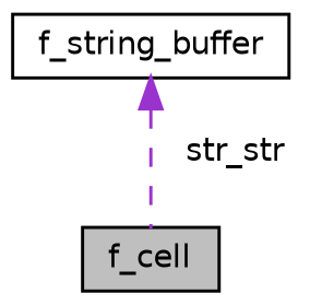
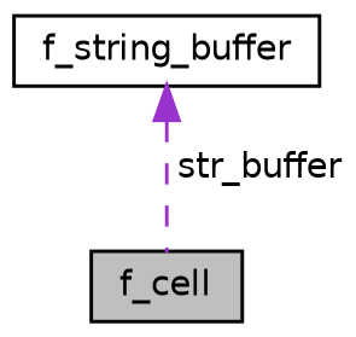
  digraph {
    node [color=black fontname=Helvetica fontsize=10 shape=record style=filled]
    n1 [fillcolor=grey75 fontcolor=black height=0.2 label=f_cell width=0.4]
    n2 [fillcolor=white height=0.2 label=f_string_buffer width=0.4]
-   n2 -> n1 [color=darkorchid3 dir=back fontname=Helvetica fontsize=10 label=" str_str" labelfontname=Helvetica labelfontsize=10 style=dashed]
+   n2 -> n1 [color=darkorchid3 dir=back fontname=Helvetica fontsize=10 label=" str_buffer" labelfontname=Helvetica labelfontsize=10 style=dashed]
  }
